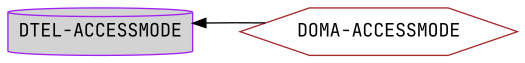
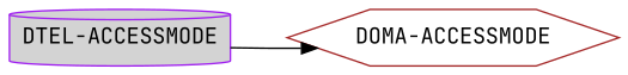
  digraph {
    rankdir=LR
    fontname="JetBrains Mono"
    node [style=filled fontname="JetBrains Mono"]
    "DTEL-ACCESSMODE" [color=purple shape=cylinder fillcolor=lightgrey]
    "DOMA-ACCESSMODE" [color=brown shape=hexagon fillcolor=white]
-   "DOMA-ACCESSMODE" -> "DTEL-ACCESSMODE" [fontname="JetBrains Mono"]
+   "DTEL-ACCESSMODE" -> "DOMA-ACCESSMODE" [fontname="JetBrains Mono"]
  }
